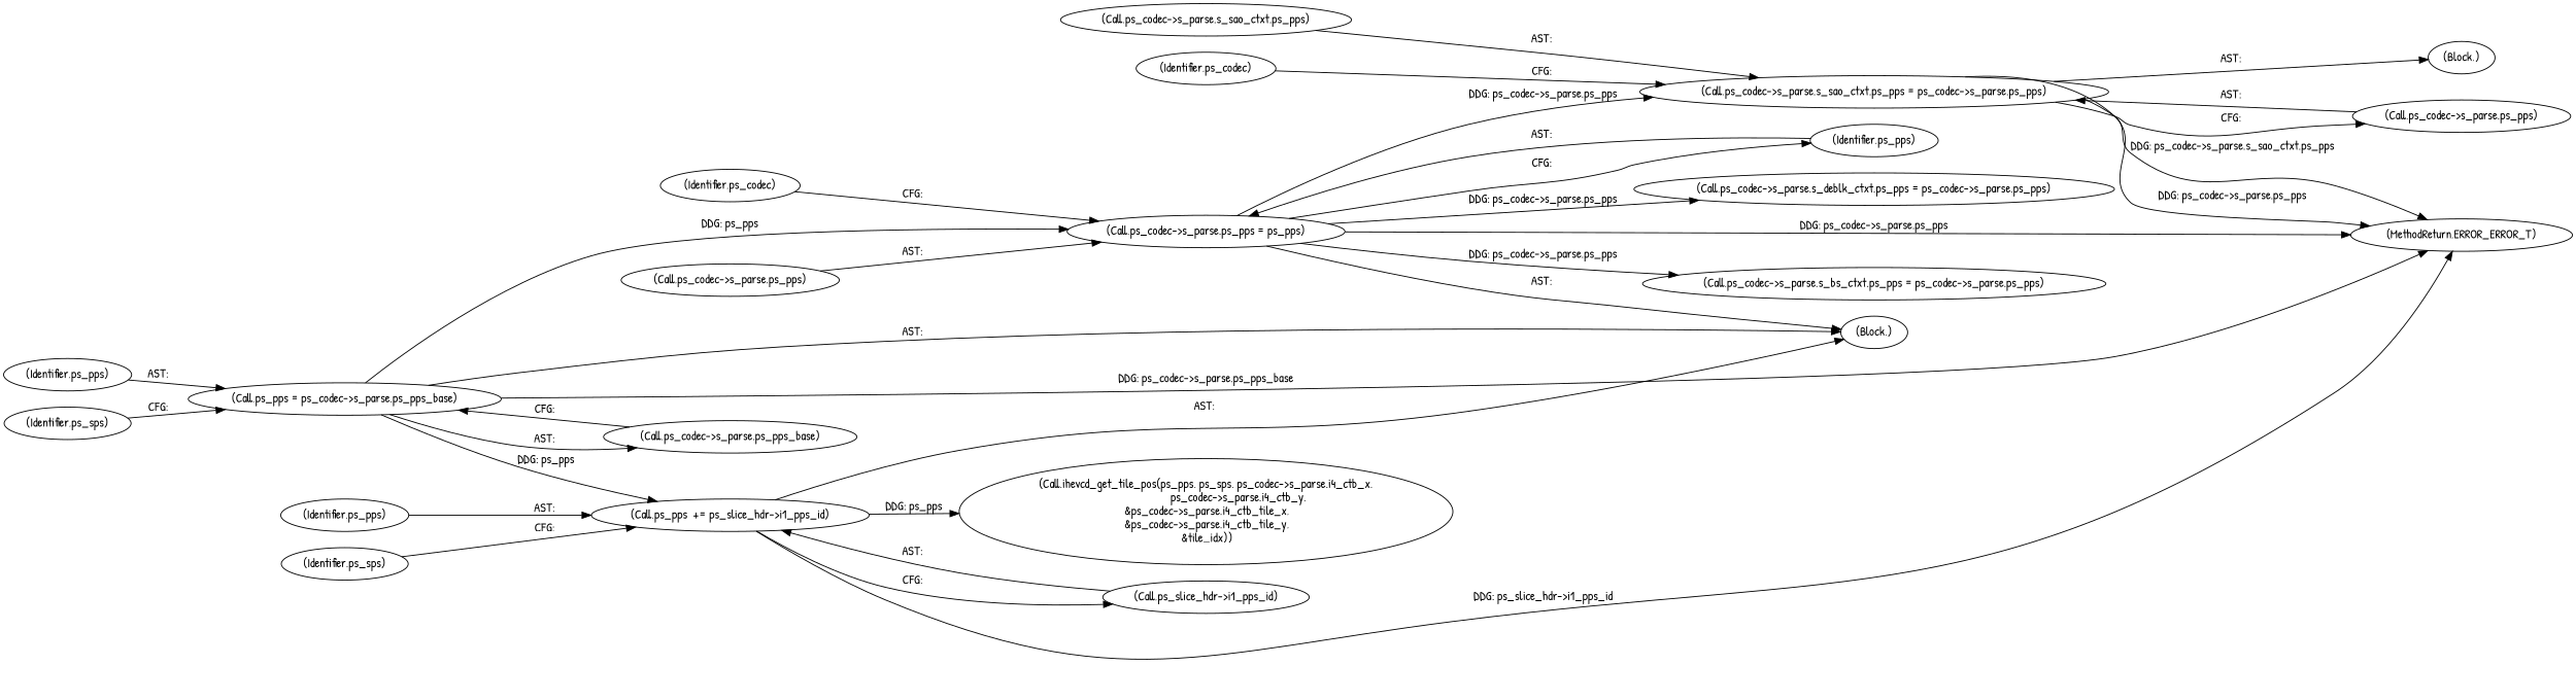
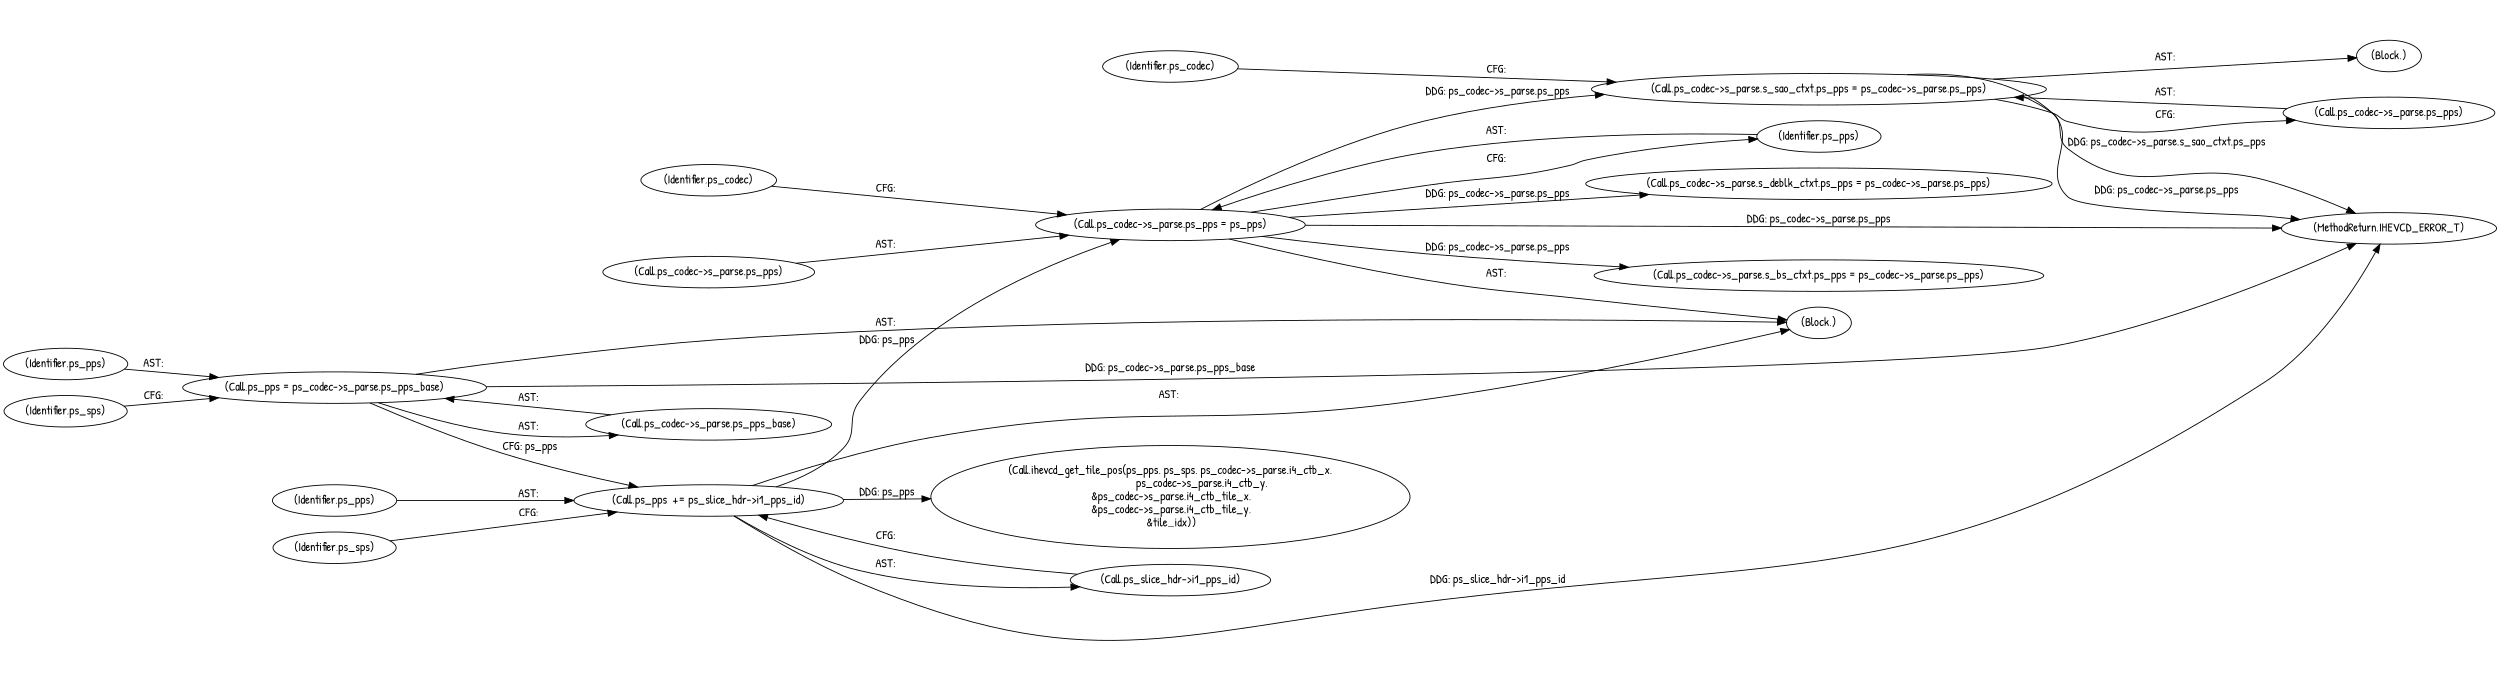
  digraph {
    fontname="Patrick Hand"
    rankdir=LR
    node [fontname="Patrick Hand"]
    edge [fontname="Patrick Hand"]
    n1 [label="(Call,ps_codec->s_parse.s_sao_ctxt.ps_pps = ps_codec->s_parse.ps_pps)"]
    n2 [label="(Call,ps_codec->s_parse.ps_pps)"]
    n3 [label="(Block,)"]
-   n4 [label="(MethodReturn,ERROR_ERROR_T)"]
+   n4 [label="(MethodReturn,IHEVCD_ERROR_T)"]
    n5 [label="(Call,ps_codec->s_parse.ps_pps = ps_pps)"]
    n6 [label="(Call,ps_codec->s_parse.s_bs_ctxt.ps_pps = ps_codec->s_parse.ps_pps)"]
    n7 [label="(Identifier,ps_pps)"]
    n8 [label="(Call,ps_codec->s_parse.s_deblk_ctxt.ps_pps = ps_codec->s_parse.ps_pps)"]
    n9 [label="(Block,)"]
    n10 [label="(Call,ps_pps  += ps_slice_hdr->i1_pps_id)"]
    n11 [label="(Call,ihevcd_get_tile_pos(ps_pps, ps_sps, ps_codec->s_parse.i4_ctb_x,\n                        ps_codec->s_parse.i4_ctb_y,\n &ps_codec->s_parse.i4_ctb_tile_x,\n &ps_codec->s_parse.i4_ctb_tile_y,\n &tile_idx))"]
    n12 [label="(Call,ps_slice_hdr->i1_pps_id)"]
    n13 [label="(Call,ps_pps = ps_codec->s_parse.ps_pps_base)"]
    n14 [label="(Call,ps_codec->s_parse.ps_pps_base)"]
    n15 [label="(Identifier,ps_codec)"]
    n16 [label="(Identifier,ps_pps)"]
    n17 [label="(Identifier,ps_sps)"]
    n18 [label="(Identifier,ps_sps)"]
    n19 [label="(Call,ps_codec->s_parse.ps_pps)"]
-   n20 [label="(Call,ps_codec->s_parse.s_sao_ctxt.ps_pps)"]
    n21 [label="(Identifier,ps_codec)"]
    n22 [label="(Identifier,ps_pps)"]
    n1 -> n2 [label="CFG: "]
    n1 -> n3 [label="AST: "]
    n1 -> n4 [label="DDG: ps_codec->s_parse.s_sao_ctxt.ps_pps"]
    n1 -> n4 [label="DDG: ps_codec->s_parse.ps_pps"]
    n2 -> n1 [label="AST: "]
    n5 -> n1 [label="DDG: ps_codec->s_parse.ps_pps"]
    n5 -> n4 [label="DDG: ps_codec->s_parse.ps_pps"]
    n5 -> n6 [label="DDG: ps_codec->s_parse.ps_pps"]
    n5 -> n7 [label="CFG: "]
    n5 -> n8 [label="DDG: ps_codec->s_parse.ps_pps"]
    n5 -> n9 [label="AST: "]
    n7 -> n5 [label="AST: "]
    n10 -> n4 [label="DDG: ps_slice_hdr->i1_pps_id"]
-   n13 -> n5 [label="DDG: ps_pps"]
+   n10 -> n5 [label="DDG: ps_pps"]
    n10 -> n9 [label="AST: "]
    n10 -> n11 [label="DDG: ps_pps"]
-   n10 -> n12 [label="CFG: "]
-   n12 -> n10 [label="AST: "]
+   n10 -> n12 [label="AST: "]
+   n12 -> n10 [label="CFG: "]
    n13 -> n4 [label="DDG: ps_codec->s_parse.ps_pps_base"]
    n13 -> n9 [label="AST: "]
-   n13 -> n10 [label="DDG: ps_pps"]
+   n13 -> n10 [label="CFG: ps_pps"]
    n13 -> n14 [label="AST: "]
-   n14 -> n13 [label="CFG: "]
+   n14 -> n13 [label="AST: "]
    n15 -> n5 [label="CFG: "]
    n16 -> n13 [label="AST: "]
    n17 -> n13 [label="CFG: "]
    n18 -> n10 [label="CFG: "]
    n19 -> n5 [label="AST: "]
-   n20 -> n1 [label="AST: "]
    n21 -> n1 [label="CFG: "]
    n22 -> n10 [label="AST: "]
  }
